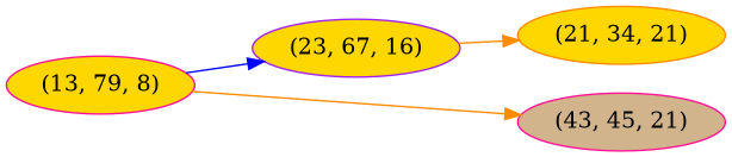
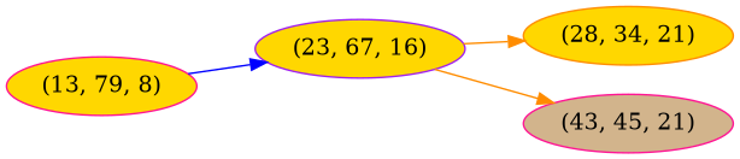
  digraph {
    rankdir=LR
    node [color=deeppink fillcolor=gold shape=ellipse style=filled]
    edge [color=darkorange]
    "(23, 67, 16)" [color=purple]
    "(13, 79, 8)"
-   "(28, 34, 21)" [color=darkorange label="(21, 34, 21)"]
+   "(28, 34, 21)" [color=darkorange]
    n4 [fillcolor=tan label="(43, 45, 21)"]
    "(23, 67, 16)" -> "(28, 34, 21)"
-   "(13, 79, 8)" -> n4
+   "(23, 67, 16)" -> n4
    "(13, 79, 8)" -> "(23, 67, 16)" [color=blue]
  }
